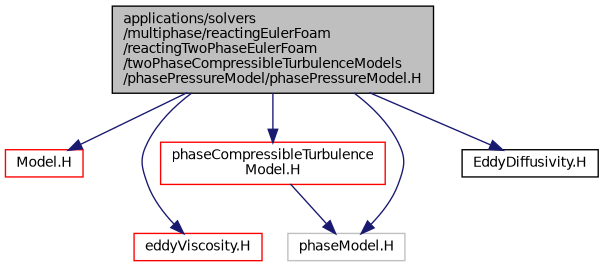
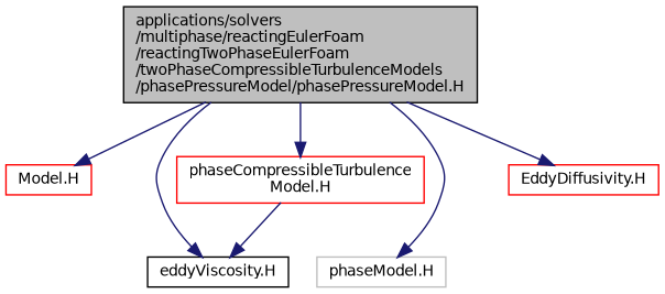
  digraph {
    node [color=red fontname=Helvetica fontsize=10 shape=record]
    edge [color=midnightblue fontname=Helvetica fontsize=10 labelfontname=Helvetica labelfontsize=10 style=solid]
    n1 [color=black fillcolor=grey75 fontcolor=black height=0.2 label="applications/solvers\l/multiphase/reactingEulerFoam\l/reactingTwoPhaseEulerFoam\l/twoPhaseCompressibleTurbulenceModels\l/phasePressureModel/phasePressureModel.H" style=filled width=0.4]
    n2 [height=0.2 label="Model.H" width=0.4]
-   n3 [height=0.2 label="eddyViscosity.H" width=0.4]
+   n3 [color=black height=0.2 label="eddyViscosity.H" width=0.4]
    n4 [height=0.2 label="phaseCompressibleTurbulence\lModel.H" width=0.4]
    n5 [color=grey75 height=0.2 label="phaseModel.H" width=0.4]
-   n6 [color=black height=0.2 label="EddyDiffusivity.H" width=0.4]
+   n6 [height=0.2 label="EddyDiffusivity.H" width=0.4]
    n1 -> n2
    n1 -> n3
    n1 -> n4
    n1 -> n5
    n1 -> n6
-   n4 -> n5
+   n4 -> n3
  }
